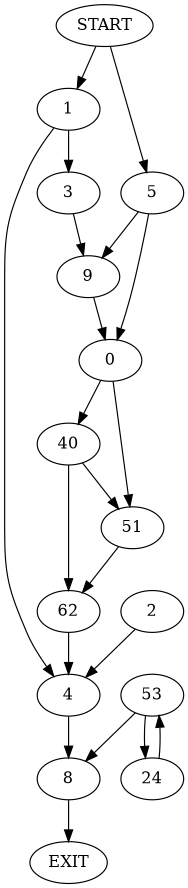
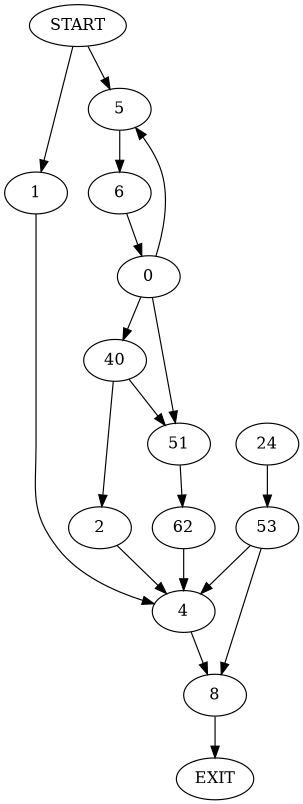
  digraph {
    n1 [label=START]
    1
    5
-   3
    4
    2
-   6 [label=9]
+   6
    8
    n9 [label=0]
    n10 [label=EXIT]
    n11 [label=40]
    n12 [label=51]
    n13 [label=53]
    n14 [label=24]
    n15 [label=62]
    n1 -> 1
    n1 -> 5
-   1 -> 3
    1 -> 4
    5 -> 6
-   5 -> n9
-   3 -> 6
+   n9 -> 5
    4 -> 8
    2 -> 4
    6 -> n9
    8 -> n10
    n9 -> n11
    n9 -> n12
    n11 -> n12
-   n11 -> n15
+   n11 -> 2
    n12 -> n15
    n13 -> 8
-   n13 -> n14
+   n13 -> 4
    n14 -> n13
    n15 -> 4
  }
